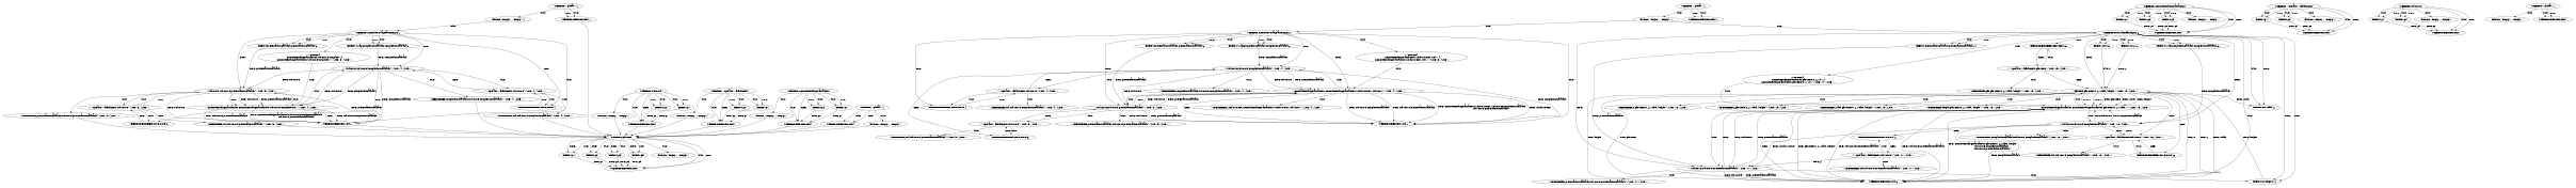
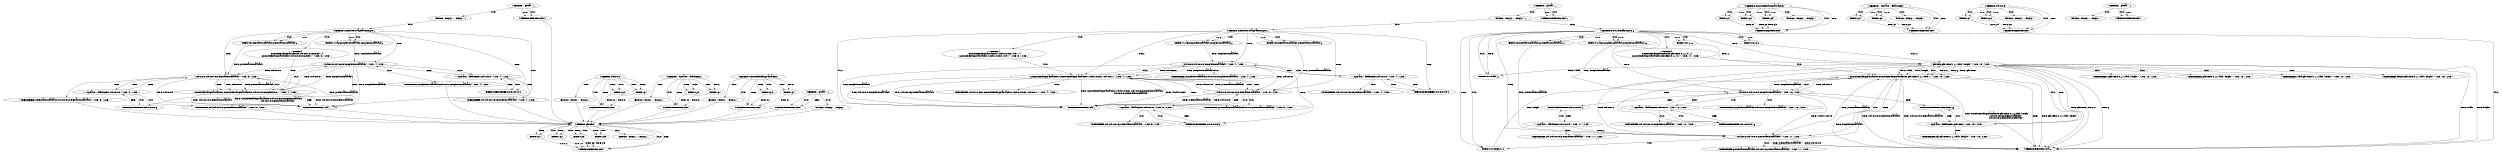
  digraph {
    n1 [label=<(METHOD,&lt;global&gt;)<SUB>1</SUB>>]
    n2 [label=<(BLOCK,&lt;empty&gt;,&lt;empty&gt;)<SUB>1</SUB>>]
    n3 [label=<(METHOD_RETURN,ANY)<SUB>1</SUB>>]
    n4 [label=<(METHOD,CommitOverlayPlanesAsync)<SUB>1</SUB>>]
    n5 [label=<(METHOD,gfx.Rect)>]
    n6 [label=<(PARAM,SwapCompletionCallback completion_callback)<SUB>2</SUB>>]
    n7 [label=<(PARAM,PresentationCallback presentation_callback)<SUB>3</SUB>>]
    n8 [label="<(BLOCK,{\n  CommitPendingTransaction(std::move(completi...,{\n  CommitPendingTransaction(std::move(completi...)<SUB>3</SUB>>"]
    n9 [label="<(std.move,std::move(completion_callback))<SUB>4</SUB>>"]
    n10 [label=<(FIELD_IDENTIFIER,move,move)<SUB>4</SUB>>]
    n11 [label="<(std.move,std::move(presentation_callback))<SUB>5</SUB>>"]
    n12 [label=<(METHOD_RETURN,void)<SUB>1</SUB>>]
    n13 [label="<(CommitPendingTransaction,CommitPendingTransaction(std::move(completion_c...)<SUB>4</SUB>>"]
    n14 [label="<(&lt;operator&gt;.fieldAccess,std::move)<SUB>4</SUB>>"]
    n15 [label="<(IDENTIFIER,completion_callback,std::move(completion_callback))<SUB>4</SUB>>"]
    n16 [label=<(FIELD_IDENTIFIER,move,move)<SUB>5</SUB>>]
    n17 [label="<(&lt;operator&gt;.fieldAccess,std::move)<SUB>5</SUB>>"]
    n18 [label="<(IDENTIFIER,presentation_callback,std::move(presentation_callback))<SUB>5</SUB>>"]
    n19 [label="<(IDENTIFIER,std,std::move(completion_callback))<SUB>4</SUB>>"]
    n20 [label=<(PARAM,p1)>]
    n21 [label=<(PARAM,p2)>]
    n22 [label=<(PARAM,p3)>]
    n23 [label=<(PARAM,p5)>]
    n24 [label=<(BLOCK,&lt;empty&gt;,&lt;empty&gt;)>]
    n25 [label=<(METHOD_RETURN,ANY)>]
    n26 [label="<(IDENTIFIER,std,std::move(presentation_callback))<SUB>5</SUB>>"]
    n27 [label=<(METHOD,std.move)>]
    n28 [label=<(PARAM,p1)>]
    n29 [label=<(PARAM,p2)>]
    n30 [label=<(BLOCK,&lt;empty&gt;,&lt;empty&gt;)>]
    n31 [label=<(METHOD_RETURN,ANY)>]
    n32 [label=<(METHOD,&lt;operator&gt;.fieldAccess)>]
    n33 [label=<(PARAM,p1)>]
    n34 [label=<(PARAM,p2)>]
    n35 [label=<(BLOCK,&lt;empty&gt;,&lt;empty&gt;)>]
    n36 [label=<(METHOD_RETURN,ANY)>]
    n37 [label=<(METHOD,CommitPendingTransaction)>]
    n38 [label=<(PARAM,p1)>]
    n39 [label=<(PARAM,p2)>]
    n40 [label=<(BLOCK,&lt;empty&gt;,&lt;empty&gt;)>]
    n41 [label=<(METHOD_RETURN,ANY)>]
    n42 [label=<(METHOD,&lt;global&gt;)<SUB>1</SUB>>]
    n43 [label=<(BLOCK,&lt;empty&gt;,&lt;empty&gt;)>]
    n44 [label=<(METHOD_RETURN,ANY)>]
    n45 [label=<(METHOD,&lt;global&gt;)<SUB>1</SUB>>]
    n46 [label=<(BLOCK,&lt;empty&gt;,&lt;empty&gt;)<SUB>1</SUB>>]
    n47 [label=<(METHOD_RETURN,ANY)<SUB>1</SUB>>]
    n48 [label=<(METHOD,CommitOverlayPlanesAsync)<SUB>1</SUB>>]
    n49 [label=<(METHOD,PostSubBufferAsync)<SUB>8</SUB>>]
    n50 [label=<(PARAM,SwapCompletionCallback completion_callback)<SUB>2</SUB>>]
    n51 [label=<(PARAM,PresentationCallback presentation_callback)<SUB>3</SUB>>]
    n52 [label="<(BLOCK,{\n  CommitPendingTransaction(window_rect_, std:...,{\n  CommitPendingTransaction(window_rect_, std:...)<SUB>3</SUB>>"]
    n53 [label="<(CommitPendingTransaction,CommitPendingTransaction(window_rect_, std::mov...)<SUB>4</SUB>>"]
    n54 [label="<(std.move,std::move(completion_callback))<SUB>4</SUB>>"]
    n55 [label=<(FIELD_IDENTIFIER,move,move)<SUB>4</SUB>>]
    n56 [label="<(std.move,std::move(presentation_callback))<SUB>5</SUB>>"]
    n57 [label=<(METHOD_RETURN,void)<SUB>1</SUB>>]
    n58 [label=<(PARAM,int x)<SUB>9</SUB>>]
    n59 [label=<(PARAM,int y)<SUB>10</SUB>>]
    n60 [label=<(PARAM,int width)<SUB>11</SUB>>]
    n61 [label=<(PARAM,int height)<SUB>14</SUB>>]
    n62 [label=<(PARAM,SwapCompletionCallback completion_callback)<SUB>13</SUB>>]
    n63 [label=<(PARAM,PresentationCallback presentation_callback)<SUB>14</SUB>>]
    n64 [label="<(BLOCK,{\n  CommitPendingTransaction(gfx::Rect(x, y, wi...,{\n  CommitPendingTransaction(gfx::Rect(x, y, wi...)<SUB>14</SUB>>"]
    n65 [label="<(gfx.Rect,gfx::Rect(x, y, width, height))<SUB>15</SUB>>"]
    n66 [label=<(FIELD_IDENTIFIER,Rect,Rect)<SUB>15</SUB>>]
    n67 [label="<(std.move,std::move(completion_callback))<SUB>16</SUB>>"]
    n68 [label="<(std.move,std::move(presentation_callback))<SUB>17</SUB>>"]
    n69 [label=<(METHOD_RETURN,void)<SUB>8</SUB>>]
    n70 [label="<(IDENTIFIER,window_rect_,CommitPendingTransaction(window_rect_, std::mov...)<SUB>4</SUB>>"]
    n71 [label="<(&lt;operator&gt;.fieldAccess,std::move)<SUB>4</SUB>>"]
    n72 [label="<(IDENTIFIER,completion_callback,std::move(completion_callback))<SUB>4</SUB>>"]
    n73 [label=<(FIELD_IDENTIFIER,move,move)<SUB>5</SUB>>]
    n74 [label="<(&lt;operator&gt;.fieldAccess,std::move)<SUB>5</SUB>>"]
    n75 [label="<(IDENTIFIER,presentation_callback,std::move(presentation_callback))<SUB>5</SUB>>"]
    n76 [label="<(IDENTIFIER,std,std::move(completion_callback))<SUB>4</SUB>>"]
    n77 [label="<(IDENTIFIER,std,std::move(presentation_callback))<SUB>5</SUB>>"]
    n78 [label="<(CommitPendingTransaction,CommitPendingTransaction(gfx::Rect(x, y, width,...)<SUB>15</SUB>>"]
    n79 [label="<(&lt;operator&gt;.fieldAccess,gfx::Rect)<SUB>15</SUB>>"]
    n80 [label="<(IDENTIFIER,x,gfx::Rect(x, y, width, height))<SUB>15</SUB>>"]
    n81 [label="<(IDENTIFIER,y,gfx::Rect(x, y, width, height))<SUB>15</SUB>>"]
    n82 [label="<(IDENTIFIER,width,gfx::Rect(x, y, width, height))<SUB>15</SUB>>"]
    n83 [label="<(IDENTIFIER,height,gfx::Rect(x, y, width, height))<SUB>15</SUB>>"]
    n84 [label=<(FIELD_IDENTIFIER,move,move)<SUB>16</SUB>>]
    n85 [label="<(&lt;operator&gt;.fieldAccess,std::move)<SUB>16</SUB>>"]
    n86 [label="<(IDENTIFIER,completion_callback,std::move(completion_callback))<SUB>16</SUB>>"]
    n87 [label=<(FIELD_IDENTIFIER,move,move)<SUB>17</SUB>>]
    n88 [label="<(IDENTIFIER,presentation_callback,std::move(presentation_callback))<SUB>17</SUB>>"]
    n89 [label="<(IDENTIFIER,gfx,gfx::Rect(x, y, width, height))<SUB>15</SUB>>"]
    n90 [label="<(IDENTIFIER,std,std::move(completion_callback))<SUB>16</SUB>>"]
    n91 [label="<(&lt;operator&gt;.fieldAccess,std::move)<SUB>17</SUB>>"]
    n92 [label="<(IDENTIFIER,std,std::move(presentation_callback))<SUB>17</SUB>>"]
    n93 [label=<(METHOD,CommitPendingTransaction)>]
    n94 [label=<(PARAM,p1)>]
    n95 [label=<(PARAM,p2)>]
    n96 [label=<(PARAM,p3)>]
    n97 [label=<(BLOCK,&lt;empty&gt;,&lt;empty&gt;)>]
    n98 [label=<(METHOD_RETURN,ANY)>]
    n99 [label=<(METHOD,&lt;operator&gt;.fieldAccess)>]
    n100 [label=<(PARAM,p1)>]
    n101 [label=<(PARAM,p2)>]
    n102 [label=<(BLOCK,&lt;empty&gt;,&lt;empty&gt;)>]
    n103 [label=<(METHOD_RETURN,ANY)>]
    n104 [label=<(METHOD,std.move)>]
    n105 [label=<(PARAM,p1)>]
    n106 [label=<(PARAM,p2)>]
    n107 [label=<(BLOCK,&lt;empty&gt;,&lt;empty&gt;)>]
    n108 [label=<(METHOD_RETURN,ANY)>]
    n109 [label=<(METHOD,&lt;global&gt;)<SUB>1</SUB>>]
    n110 [label=<(BLOCK,&lt;empty&gt;,&lt;empty&gt;)>]
    n111 [label=<(METHOD_RETURN,ANY)>]
    n1 -> n2 [label="AST: "]
    n1 -> n3 [label="AST: "]
    n1 -> n3 [label="CFG: "]
    n2 -> n4 [label="AST: "]
    n3 -> n5
    n4 -> n6 [label="AST: "]
    n4 -> n6 [label="DDG: "]
    n4 -> n7 [label="AST: "]
    n4 -> n7 [label="DDG: "]
    n4 -> n8 [label="AST: "]
    n4 -> n9 [label="DDG: "]
    n4 -> n10 [label="CFG: "]
    n4 -> n11 [label="DDG: "]
    n4 -> n12 [label="AST: "]
    n5 -> n20 [label="AST: "]
    n5 -> n20 [label="DDG: "]
    n5 -> n21 [label="AST: "]
    n5 -> n21 [label="DDG: "]
    n5 -> n22 [label="AST: "]
    n5 -> n22 [label="DDG: "]
    n5 -> n23 [label="AST: "]
    n5 -> n23 [label="DDG: "]
    n5 -> n24 [label="AST: "]
    n5 -> n25 [label="AST: "]
    n5 -> n25 [label="CFG: "]
    n6 -> n9 [label="DDG: completion_callback"]
    n7 -> n11 [label="DDG: presentation_callback"]
    n8 -> n13 [label="AST: "]
    n9 -> n11 [label="DDG: std::move"]
    n9 -> n12 [label="DDG: completion_callback"]
    n9 -> n13 [label="DDG: std::move"]
    n9 -> n13 [label="DDG: completion_callback"]
    n9 -> n14 [label="AST: "]
    n9 -> n15 [label="AST: "]
    n9 -> n16 [label="CFG: "]
    n10 -> n14 [label="CFG: "]
    n11 -> n12 [label="DDG: std::move"]
    n11 -> n12 [label="DDG: presentation_callback"]
    n11 -> n13 [label="CFG: "]
    n11 -> n13 [label="DDG: std::move"]
    n11 -> n13 [label="DDG: presentation_callback"]
    n11 -> n17 [label="AST: "]
    n11 -> n18 [label="AST: "]
    n12 -> n5
    n13 -> n9 [label="AST: "]
    n13 -> n11 [label="AST: "]
    n13 -> n12 [label="CFG: "]
    n13 -> n12 [label="DDG: std::move(completion_callback)"]
    n13 -> n12 [label="DDG: std::move(presentation_callback)"]
    n13 -> n12 [label="DDG: CommitPendingTransaction(std::move(completion_callback),\n                            std::move(presentation_callback))"]
    n14 -> n9 [label="CFG: "]
    n14 -> n10 [label="AST: "]
    n14 -> n19 [label="AST: "]
    n15 -> n5
    n16 -> n17 [label="CFG: "]
    n17 -> n11 [label="CFG: "]
    n17 -> n16 [label="AST: "]
    n17 -> n26 [label="AST: "]
    n18 -> n5
    n19 -> n5
    n20 -> n25 [label="DDG: p1"]
    n21 -> n25 [label="DDG: p2"]
    n22 -> n25 [label="DDG: p3"]
    n23 -> n25 [label="DDG: p5"]
    n26 -> n5
    n27 -> n28 [label="AST: "]
    n27 -> n28 [label="DDG: "]
    n27 -> n29 [label="AST: "]
    n27 -> n29 [label="DDG: "]
    n27 -> n30 [label="AST: "]
    n27 -> n31 [label="AST: "]
    n27 -> n31 [label="CFG: "]
    n28 -> n31 [label="DDG: p1"]
    n29 -> n31 [label="DDG: p2"]
    n30 -> n5
    n31 -> n5
    n32 -> n33 [label="AST: "]
    n32 -> n33 [label="DDG: "]
    n32 -> n34 [label="AST: "]
    n32 -> n34 [label="DDG: "]
    n32 -> n35 [label="AST: "]
    n32 -> n36 [label="AST: "]
    n32 -> n36 [label="CFG: "]
    n33 -> n36 [label="DDG: p1"]
    n34 -> n36 [label="DDG: p2"]
    n35 -> n5
    n36 -> n5
    n37 -> n38 [label="AST: "]
    n37 -> n38 [label="DDG: "]
    n37 -> n39 [label="AST: "]
    n37 -> n39 [label="DDG: "]
    n37 -> n40 [label="AST: "]
    n37 -> n41 [label="AST: "]
    n37 -> n41 [label="CFG: "]
    n38 -> n41 [label="DDG: p1"]
    n39 -> n41 [label="DDG: p2"]
    n40 -> n5
    n41 -> n5
    n42 -> n43 [label="AST: "]
    n42 -> n44 [label="AST: "]
    n42 -> n44 [label="CFG: "]
    n43 -> n5
    n44 -> n5
    n45 -> n46 [label="AST: "]
    n45 -> n47 [label="AST: "]
    n45 -> n47 [label="CFG: "]
    n46 -> n48 [label="AST: "]
    n46 -> n49 [label="AST: "]
    n48 -> n50 [label="AST: "]
    n48 -> n50 [label="DDG: "]
    n48 -> n51 [label="AST: "]
    n48 -> n51 [label="DDG: "]
    n48 -> n52 [label="AST: "]
    n48 -> n53 [label="DDG: "]
    n48 -> n54 [label="DDG: "]
    n48 -> n55 [label="CFG: "]
    n48 -> n56 [label="DDG: "]
    n48 -> n57 [label="AST: "]
    n49 -> n58 [label="AST: "]
    n49 -> n58 [label="DDG: "]
    n49 -> n59 [label="AST: "]
    n49 -> n59 [label="DDG: "]
    n49 -> n60 [label="AST: "]
    n49 -> n60 [label="DDG: "]
    n49 -> n61 [label="AST: "]
    n49 -> n61 [label="DDG: "]
    n49 -> n62 [label="AST: "]
    n49 -> n62 [label="DDG: "]
    n49 -> n63 [label="AST: "]
    n49 -> n63 [label="DDG: "]
    n49 -> n64 [label="AST: "]
    n49 -> n65 [label="DDG: "]
-   n49 -> n66 [label="CFG: "]
+   n67 -> n66 [label="CFG: "]
    n49 -> n67 [label="DDG: "]
    n49 -> n68 [label="DDG: "]
    n49 -> n69 [label="AST: "]
    n50 -> n54 [label="DDG: completion_callback"]
    n51 -> n56 [label="DDG: presentation_callback"]
    n52 -> n53 [label="AST: "]
    n53 -> n54 [label="AST: "]
    n53 -> n56 [label="AST: "]
    n53 -> n57 [label="CFG: "]
    n53 -> n57 [label="DDG: std::move(completion_callback)"]
    n53 -> n57 [label="DDG: std::move(presentation_callback)"]
    n53 -> n57 [label="DDG: CommitPendingTransaction(window_rect_, std::move(completion_callback),\n                           std::move(presentation_callback))"]
    n53 -> n57 [label="DDG: window_rect_"]
    n53 -> n70 [label="AST: "]
    n54 -> n53 [label="DDG: std::move"]
    n54 -> n53 [label="DDG: completion_callback"]
    n54 -> n56 [label="DDG: std::move"]
    n54 -> n57 [label="DDG: completion_callback"]
    n54 -> n71 [label="AST: "]
    n54 -> n72 [label="AST: "]
    n54 -> n73 [label="CFG: "]
    n55 -> n71 [label="CFG: "]
    n56 -> n53 [label="CFG: "]
    n56 -> n53 [label="DDG: std::move"]
    n56 -> n53 [label="DDG: presentation_callback"]
    n56 -> n57 [label="DDG: std::move"]
    n56 -> n57 [label="DDG: presentation_callback"]
    n56 -> n74 [label="AST: "]
    n56 -> n75 [label="AST: "]
    n58 -> n65 [label="AST: x"]
    n59 -> n65 [label="DDG: y"]
    n61 -> n65 [label="DDG: height"]
    n62 -> n67 [label="DDG: completion_callback"]
    n63 -> n68 [label="DDG: presentation_callback"]
    n64 -> n78 [label="AST: "]
    n65 -> n60 [label="DDG: width"]
    n65 -> n69 [label="DDG: gfx::Rect"]
    n65 -> n69 [label="DDG: x"]
    n65 -> n69 [label="DDG: y"]
    n65 -> n69 [label="DDG: width"]
    n65 -> n69 [label="DDG: height"]
    n65 -> n78 [label="DDG: x"]
    n65 -> n78 [label="DDG: y"]
    n65 -> n78 [label="DDG: gfx::Rect"]
    n65 -> n78 [label="DDG: width"]
    n65 -> n78 [label="DDG: height"]
-   n65 -> n85 [label="AST: "]
+   n65 -> n79 [label="AST: "]
    n65 -> n80 [label="AST: "]
    n65 -> n81 [label="AST: "]
    n65 -> n82 [label="AST: "]
    n65 -> n83 [label="AST: "]
    n65 -> n84 [label="CFG: "]
    n66 -> n79 [label="CFG: "]
    n67 -> n68 [label="DDG: window::move"]
    n67 -> n69 [label="DDG: completion_callback"]
    n67 -> n78 [label="DDG: std::move"]
    n67 -> n78 [label="DDG: completion_callback"]
    n67 -> n85 [label="AST: "]
    n67 -> n86 [label="AST: "]
    n67 -> n87 [label="CFG: "]
    n68 -> n61 [label="AST: "]
    n68 -> n69 [label="DDG: std::move"]
    n68 -> n69 [label="DDG: presentation_callback"]
    n68 -> n78 [label="CFG: "]
    n68 -> n78 [label="DDG: std::move"]
    n68 -> n78 [label="DDG: presentation_callback"]
    n68 -> n88 [label="AST: "]
    n71 -> n54 [label="CFG: "]
    n71 -> n55 [label="AST: "]
    n71 -> n76 [label="AST: "]
    n73 -> n74 [label="CFG: "]
    n74 -> n56 [label="CFG: "]
    n74 -> n73 [label="AST: "]
    n74 -> n77 [label="AST: "]
    n78 -> n65 [label="AST: "]
    n78 -> n67 [label="AST: "]
    n78 -> n68 [label="AST: "]
    n78 -> n69 [label="CFG: "]
    n78 -> n69 [label="DDG: gfx::Rect(x, y, width, height)"]
    n78 -> n69 [label="DDG: std::move(completion_callback)"]
    n78 -> n69 [label="DDG: std::move(presentation_callback)"]
    n78 -> n69 [label="DDG: CommitPendingTransaction(gfx::Rect(x, y, width, height),\n                           std::move(completion_callback),\n                            std::move(presentation_callback))"]
    n79 -> n65 [label="CFG: "]
    n79 -> n66 [label="AST: "]
    n79 -> n89 [label="AST: "]
    n84 -> n85 [label="CFG: "]
    n85 -> n67 [label="DDG: "]
    n85 -> n84 [label="AST: "]
    n85 -> n90 [label="AST: "]
    n87 -> n91 [label="CFG: "]
    n91 -> n68 [label="DDG: y"]
    n91 -> n87 [label="AST: "]
    n91 -> n92 [label="AST: "]
    n93 -> n94 [label="AST: "]
    n93 -> n94 [label="DDG: "]
    n93 -> n95 [label="AST: "]
    n93 -> n95 [label="DDG: "]
    n93 -> n96 [label="AST: "]
    n93 -> n96 [label="DDG: "]
    n93 -> n97 [label="AST: "]
    n93 -> n98 [label="AST: "]
    n93 -> n98 [label="CFG: "]
    n94 -> n98 [label="DDG: p1"]
    n95 -> n98 [label="DDG: p2"]
    n96 -> n98 [label="DDG: p3"]
    n99 -> n100 [label="AST: "]
    n99 -> n100 [label="DDG: "]
    n99 -> n101 [label="AST: "]
    n99 -> n101 [label="DDG: "]
    n99 -> n102 [label="AST: "]
    n99 -> n103 [label="AST: "]
    n99 -> n103 [label="CFG: "]
    n100 -> n103 [label="DDG: p1"]
    n101 -> n103 [label="DDG: p2"]
    n104 -> n105 [label="AST: "]
    n104 -> n105 [label="DDG: "]
    n104 -> n106 [label="AST: "]
    n104 -> n106 [label="DDG: "]
    n104 -> n107 [label="AST: "]
    n104 -> n108 [label="AST: "]
    n104 -> n108 [label="CFG: "]
    n105 -> n108 [label="DDG: p1"]
    n106 -> n108 [label="DDG: p2"]
    n109 -> n110 [label="AST: "]
    n109 -> n111 [label="AST: "]
    n109 -> n111 [label="CFG: "]
  }
